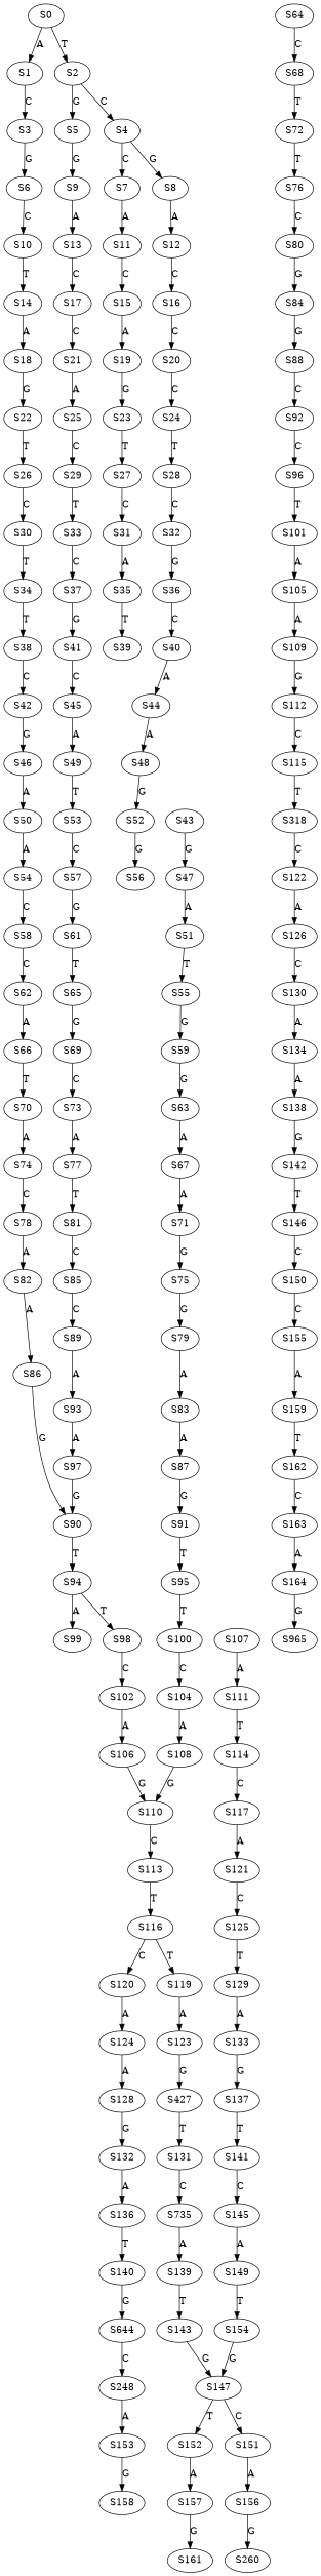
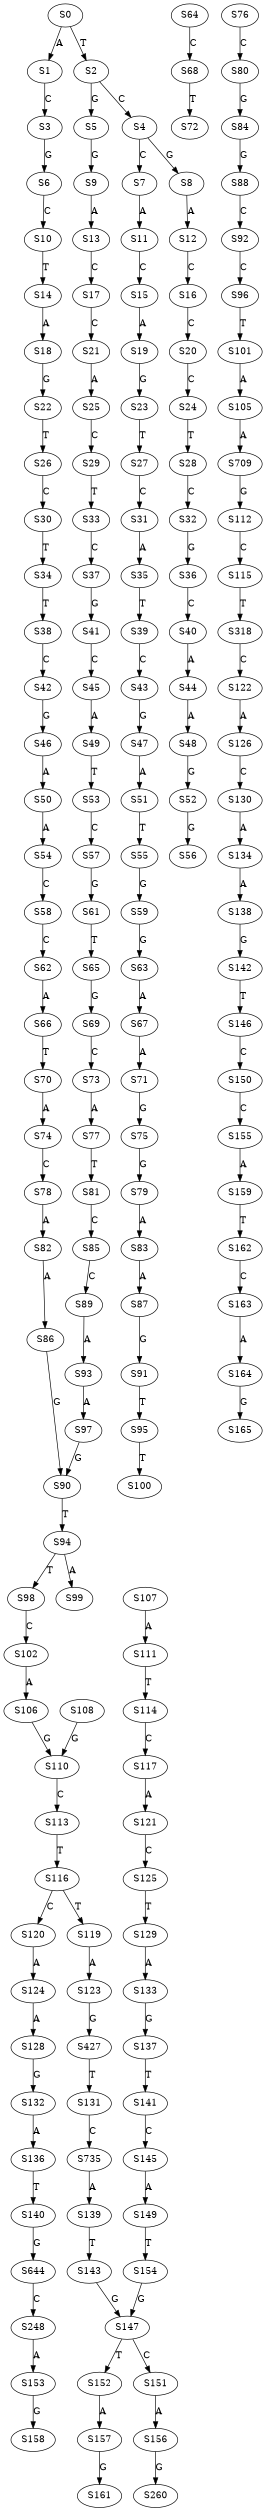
  strict digraph {
    S0
    S1
    S2
    S3
    S4
    S5
    S6
    S7
    S8
    S9
    S10
    S11
    S12
    S13
    S14
    S15
    S16
    S17
    S18
    S19
    S20
    S21
    S22
    S23
    S24
    S25
    S26
    S27
    S28
    S29
    S30
    S31
    S32
    S33
    S34
    S35
    S36
    S37
    S38
    S39
    S40
    S41
    S42
    S43
    S44
    S45
    S46
    S47
    S48
    S49
    S50
    S51
    S52
    S53
    S54
    S55
    S56
    S57
    S58
    S59
    S61
    S62
    S63
    S65
    S66
    S67
    S64
    S68
    S69
    S70
    S71
    S72
    S73
    S74
    S75
    S76
    S77
    S78
    S79
    S80
    S81
    S82
    S83
    S84
    S85
    S86
    S87
    S88
    S89
    S90
    S91
    S92
    S93
    S94
    S95
    S96
    S97
    S98
    S99
    S100
    S101
    S102
-   S104
    S105
    S106
    S108
-   S109
+   S109 [label=S709]
    S110
    S107
    S111
    S112
    S113
    S114
    S115
    S116
    S117
    n117 [label=S318]
    S119
    S120
    S121
    S122
    S123
    S124
    S125
    S126
    n126 [label=S427]
    S128
    S129
    S130
    S131
    S132
    S133
    S134
    n134 [label=S735]
    S136
    S137
    S138
    S139
    S140
    S141
    S142
    S143
    n143 [label=S644]
    S145
    S146
    S147
    n147 [label=S248]
    S149
    S150
    S151
    S152
    S153
    S154
    S155
    S156
    S157
    S158
    S159
    n159 [label=S260]
    S161
    S162
    S163
    S164
-   S165 [label=S965]
+   S165
    S0 -> S1 [label=A]
    S0 -> S2 [label=T]
    S1 -> S3 [label=C]
    S2 -> S4 [label=C]
    S2 -> S5 [label=G]
    S3 -> S6 [label=G]
    S4 -> S7 [label=C]
    S4 -> S8 [label=G]
    S5 -> S9 [label=G]
    S6 -> S10 [label=C]
    S7 -> S11 [label=A]
    S8 -> S12 [label=A]
    S9 -> S13 [label=A]
    S10 -> S14 [label=T]
    S11 -> S15 [label=C]
    S12 -> S16 [label=C]
    S13 -> S17 [label=C]
    S14 -> S18 [label=A]
    S15 -> S19 [label=A]
    S16 -> S20 [label=C]
    S17 -> S21 [label=C]
    S18 -> S22 [label=G]
    S19 -> S23 [label=G]
    S20 -> S24 [label=C]
    S21 -> S25 [label=A]
    S22 -> S26 [label=T]
    S23 -> S27 [label=T]
    S24 -> S28 [label=T]
    S25 -> S29 [label=C]
    S26 -> S30 [label=C]
    S27 -> S31 [label=C]
    S28 -> S32 [label=C]
    S29 -> S33 [label=T]
    S30 -> S34 [label=T]
    S31 -> S35 [label=A]
    S32 -> S36 [label=G]
    S33 -> S37 [label=C]
    S34 -> S38 [label=T]
    S35 -> S39 [label=T]
    S36 -> S40 [label=C]
    S37 -> S41 [label=G]
    S38 -> S42 [label=C]
+   S39 -> S43 [label=C]
    S40 -> S44 [label=A]
    S41 -> S45 [label=C]
    S42 -> S46 [label=G]
    S43 -> S47 [label=G]
    S44 -> S48 [label=A]
    S45 -> S49 [label=A]
    S46 -> S50 [label=A]
    S47 -> S51 [label=A]
    S48 -> S52 [label=G]
    S49 -> S53 [label=T]
    S50 -> S54 [label=A]
    S51 -> S55 [label=T]
    S52 -> S56 [label=G]
    S53 -> S57 [label=C]
    S54 -> S58 [label=C]
    S55 -> S59 [label=G]
    S57 -> S61 [label=G]
    S58 -> S62 [label=C]
    S59 -> S63 [label=G]
    S61 -> S65 [label=T]
    S62 -> S66 [label=A]
    S63 -> S67 [label=A]
    S65 -> S69 [label=G]
    S66 -> S70 [label=T]
    S67 -> S71 [label=A]
    S64 -> S68 [label=C]
    S68 -> S72 [label=T]
    S69 -> S73 [label=C]
    S70 -> S74 [label=A]
    S71 -> S75 [label=G]
-   S72 -> S76 [label=T]
    S73 -> S77 [label=A]
    S74 -> S78 [label=C]
    S75 -> S79 [label=G]
    S76 -> S80 [label=C]
    S77 -> S81 [label=T]
    S78 -> S82 [label=A]
    S79 -> S83 [label=A]
    S80 -> S84 [label=G]
    S81 -> S85 [label=C]
    S82 -> S86 [label=A]
    S83 -> S87 [label=A]
    S84 -> S88 [label=G]
    S85 -> S89 [label=C]
    S86 -> S90 [label=G]
    S87 -> S91 [label=G]
    S88 -> S92 [label=C]
    S89 -> S93 [label=A]
    S90 -> S94 [label=T]
    S91 -> S95 [label=T]
    S92 -> S96 [label=C]
    S93 -> S97 [label=A]
    S94 -> S98 [label=T]
    S94 -> S99 [label=A]
    S95 -> S100 [label=T]
    S96 -> S101 [label=T]
    S97 -> S90 [label=G]
    S98 -> S102 [label=C]
-   S100 -> S104 [label=C]
    S101 -> S105 [label=A]
    S102 -> S106 [label=A]
-   S104 -> S108 [label=A]
    S105 -> S109 [label=A]
    S106 -> S110 [label=G]
    S108 -> S110 [label=G]
    S109 -> S112 [label=G]
    S110 -> S113 [label=C]
    S107 -> S111 [label=A]
    S111 -> S114 [label=T]
    S112 -> S115 [label=C]
    S113 -> S116 [label=T]
    S114 -> S117 [label=C]
    S115 -> n117 [label=T]
    S116 -> S119 [label=T]
    S116 -> S120 [label=C]
    S117 -> S121 [label=A]
    n117 -> S122 [label=C]
    S119 -> S123 [label=A]
    S120 -> S124 [label=A]
    S121 -> S125 [label=C]
    S122 -> S126 [label=A]
    S123 -> n126 [label=G]
    S124 -> S128 [label=A]
    S125 -> S129 [label=T]
    S126 -> S130 [label=C]
    n126 -> S131 [label=T]
    S128 -> S132 [label=G]
    S129 -> S133 [label=A]
    S130 -> S134 [label=A]
    S131 -> n134 [label=C]
    S132 -> S136 [label=A]
    S133 -> S137 [label=G]
    S134 -> S138 [label=A]
    n134 -> S139 [label=A]
    S136 -> S140 [label=T]
    S137 -> S141 [label=T]
    S138 -> S142 [label=G]
    S139 -> S143 [label=T]
    S140 -> n143 [label=G]
    S141 -> S145 [label=C]
    S142 -> S146 [label=T]
    S143 -> S147 [label=G]
    n143 -> n147 [label=C]
    S145 -> S149 [label=A]
    S146 -> S150 [label=C]
    S147 -> S151 [label=C]
    S147 -> S152 [label=T]
    n147 -> S153 [label=A]
    S149 -> S154 [label=T]
    S150 -> S155 [label=C]
    S151 -> S156 [label=A]
    S152 -> S157 [label=A]
    S153 -> S158 [label=G]
    S154 -> S147 [label=G]
    S155 -> S159 [label=A]
    S156 -> n159 [label=G]
    S157 -> S161 [label=G]
    S159 -> S162 [label=T]
    S162 -> S163 [label=C]
    S163 -> S164 [label=A]
    S164 -> S165 [label=G]
  }
